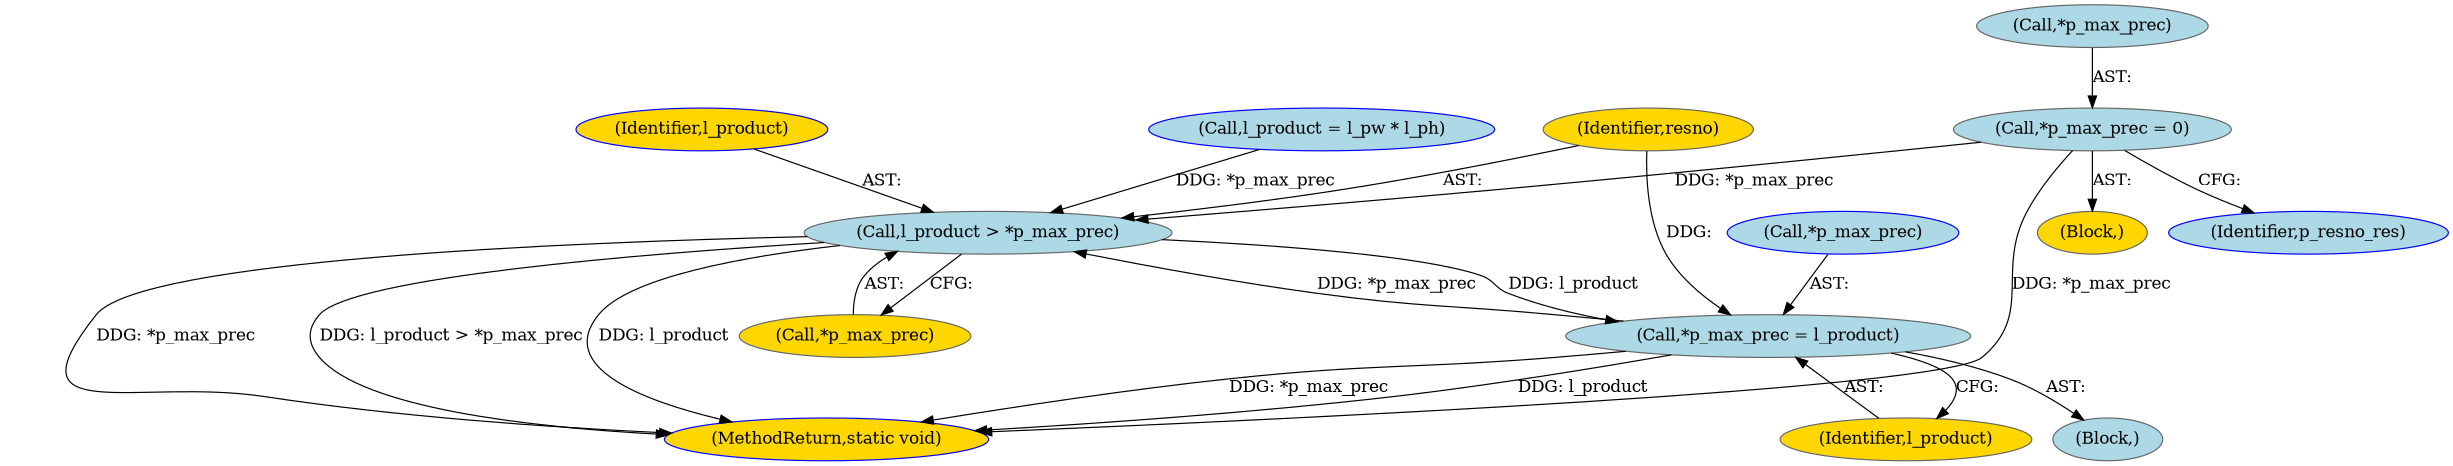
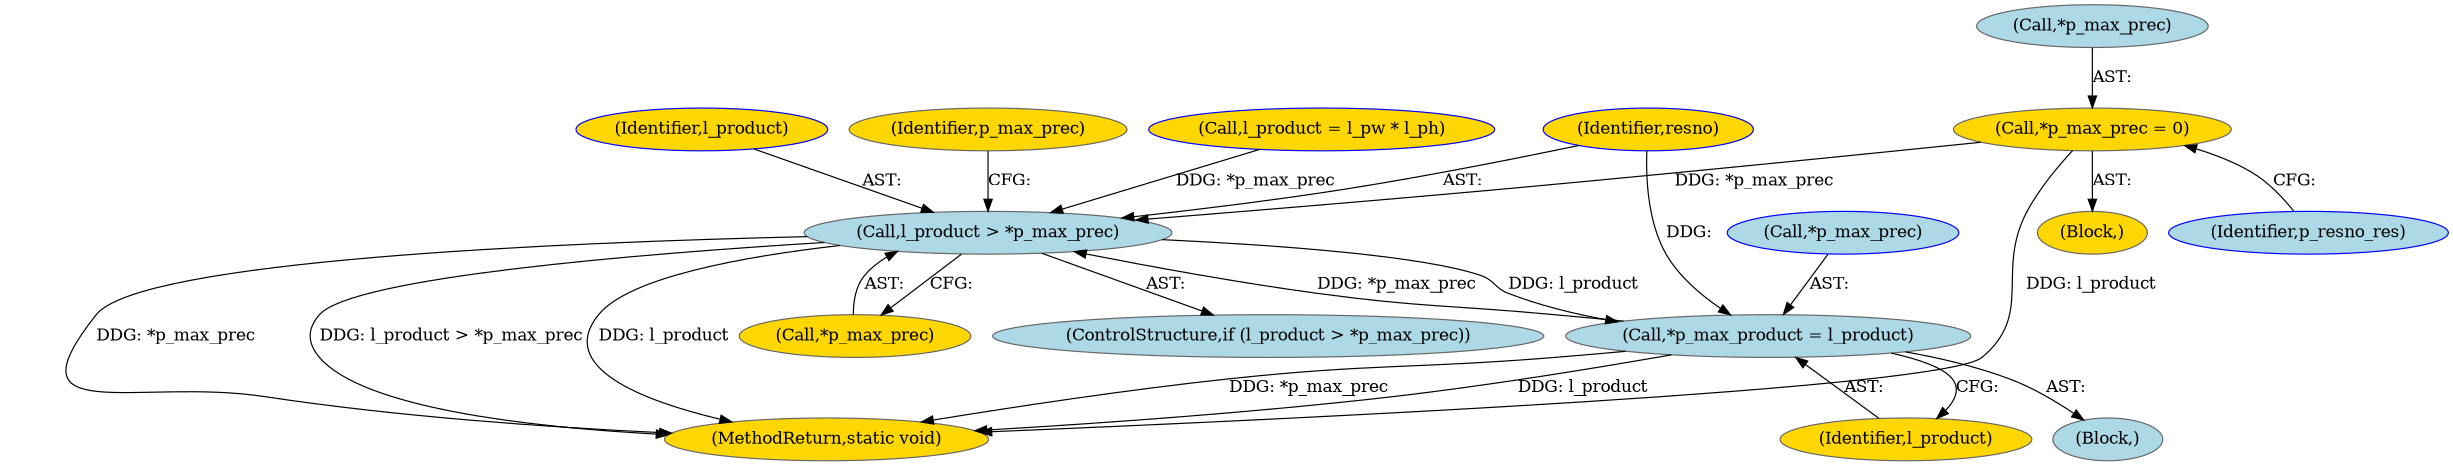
  digraph {
    node [color=gray40 fillcolor=lightblue style=filled]
-   n1 [label="(Call,*p_max_prec = 0)"]
+   n1 [fillcolor=gold label="(Call,*p_max_prec = 0)"]
    n2 [label="(Call,l_product > *p_max_prec)"]
    n3 [fillcolor=gold label="(Block,)"]
-   n4 [color=blue fillcolor=gold label="(MethodReturn,static void)"]
-   n5 [label="(Call,*p_max_prec = l_product)"]
+   n4 [fillcolor=gold label="(MethodReturn,static void)"]
+   n5 [label="(Call,*p_max_product = l_product)"]
    n6 [fillcolor=gold label="(Call,*p_max_prec)"]
+   n7 [label="(ControlStructure,if (l_product > *p_max_prec))"]
    n8 [label="(Block,)"]
    n9 [fillcolor=gold label="(Identifier,l_product)"]
    n10 [color=blue fillcolor=gold label="(Identifier,l_product)"]
+   n11 [fillcolor=gold label="(Identifier,p_max_prec)"]
    n12 [color=blue label="(Identifier,p_resno_res)"]
    n13 [label="(Call,*p_max_prec)"]
-   n14 [color=blue label="(Call,l_product = l_pw * l_ph)"]
+   n14 [color=blue fillcolor=gold label="(Call,l_product = l_pw * l_ph)"]
    n15 [color=blue label="(Call,*p_max_prec)"]
-   n16 [fillcolor=gold label="(Identifier,resno)"]
+   n16 [color=blue fillcolor=gold label="(Identifier,resno)"]
    n1 -> n2 [label="DDG: *p_max_prec"]
    n1 -> n3 [label="AST: "]
-   n1 -> n4 [label="DDG: *p_max_prec"]
+   n1 -> n4 [label="DDG: l_product"]
    n2 -> n4 [label="DDG: l_product"]
    n2 -> n4 [label="DDG: *p_max_prec"]
    n2 -> n4 [label="DDG: l_product > *p_max_prec"]
    n2 -> n5 [label="DDG: l_product"]
    n2 -> n6 [label="CFG: "]
+   n2 -> n7 [label="AST: "]
    n5 -> n2 [label="DDG: *p_max_prec"]
    n5 -> n4 [label="DDG: l_product"]
    n5 -> n4 [label="DDG: *p_max_prec"]
    n5 -> n8 [label="AST: "]
    n5 -> n9 [label="CFG: "]
    n6 -> n2 [label="AST: "]
    n9 -> n5 [label="AST: "]
    n10 -> n2 [label="AST: "]
-   n1 -> n12 [label="CFG: "]
+   n11 -> n2 [label="CFG: "]
+   n12 -> n1 [label="CFG: "]
    n13 -> n1 [label="AST: "]
    n14 -> n2 [label="DDG: *p_max_prec"]
    n15 -> n5 [label="AST: "]
    n16 -> n2 [label="AST: "]
    n16 -> n5 [label="DDG: "]
  }
